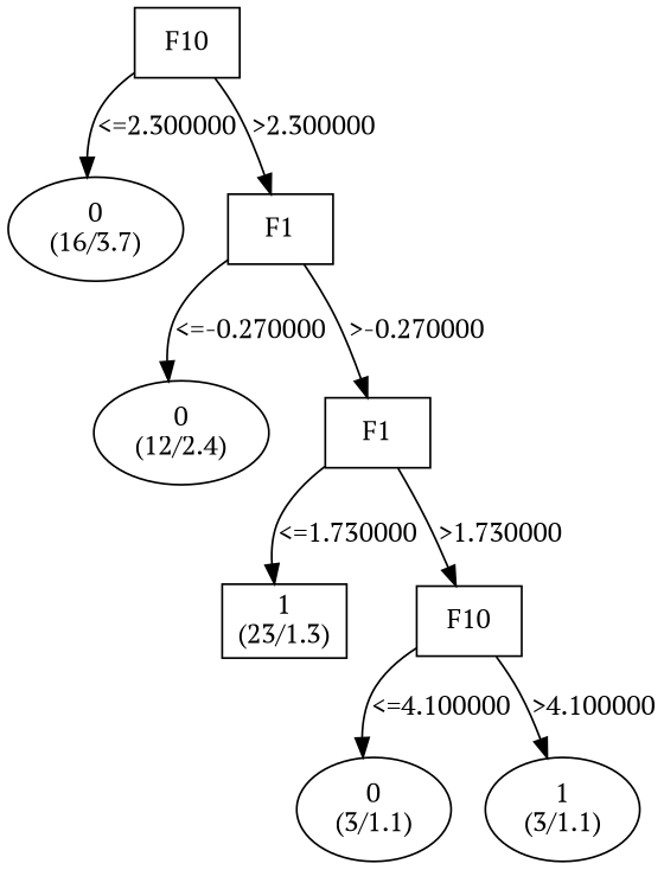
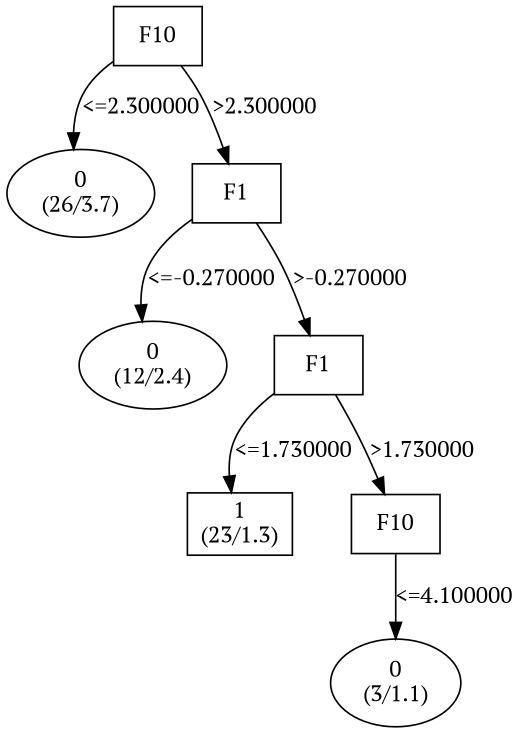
  digraph {
    fontname="PT Serif"
    node [fontname="PT Serif" shape=box]
    edge [fontname="PT Serif"]
    n1 [label="F10\n"]
-   n2 [label="0\n(16/3.7)" shape=ellipse]
+   n2 [label="0\n(26/3.7)" shape=ellipse]
    n3 [label="F1\n"]
    n4 [label="0\n(12/2.4)" shape=ellipse]
    n5 [label="F1\n"]
    n6 [label="1\n(23/1.3)"]
    n7 [label="F10\n"]
    n8 [label="0\n(3/1.1)" shape=ellipse]
-   n9 [label="1\n(3/1.1)" shape=ellipse]
    n1 -> n2 [label="<=2.300000"]
    n1 -> n3 [label=">2.300000"]
    n3 -> n4 [label="<=-0.270000"]
    n3 -> n5 [label=">-0.270000"]
    n5 -> n6 [label="<=1.730000"]
    n5 -> n7 [label=">1.730000"]
    n7 -> n8 [label="<=4.100000"]
-   n7 -> n9 [label=">4.100000"]
  }
